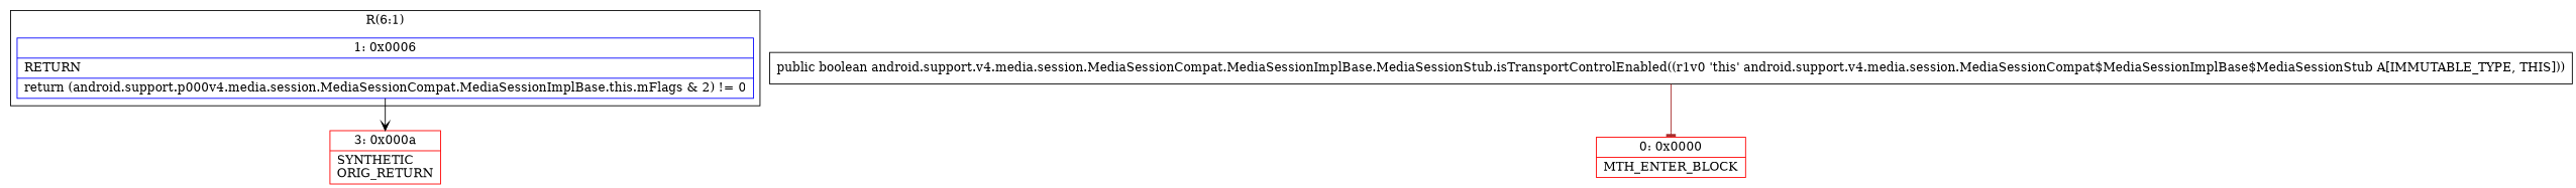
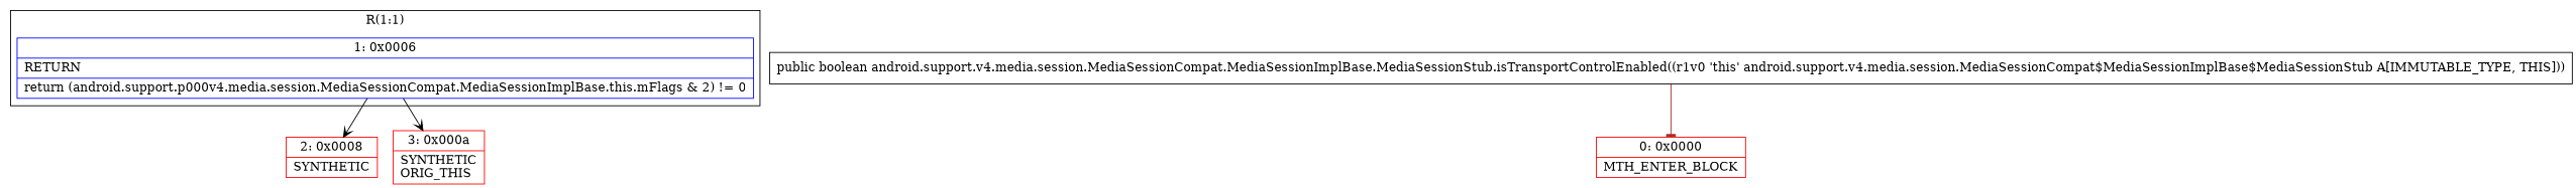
  digraph {
    node [color=red shape=record]
    edge [arrowhead=vee color=black]
    n1 [color=blue label="{1\:\ 0x0006|RETURN\l|return (android.support.p000v4.media.session.MediaSessionCompat.MediaSessionImplBase.this.mFlags & 2) != 0\l}"]
-   n3 [label="{3\:\ 0x000a|SYNTHETIC\lORIG_RETURN\l}"]
+   n2 [label="{2\:\ 0x0008|SYNTHETIC\l}"]
+   n3 [label="{3\:\ 0x000a|SYNTHETIC\lORIG_THIS\l}"]
    n4 [label="{0\:\ 0x0000|MTH_ENTER_BLOCK\l}"]
    n5 [label="{public boolean android.support.v4.media.session.MediaSessionCompat.MediaSessionImplBase.MediaSessionStub.isTransportControlEnabled((r1v0 'this' android.support.v4.media.session.MediaSessionCompat$MediaSessionImplBase$MediaSessionStub A[IMMUTABLE_TYPE, THIS])) }" color=""]
    subgraph cluster_1 {
-     label="R(6:1)"
+     label="R(1:1)"
      n1
    }
+   n1 -> n2
    n1 -> n3
    n5 -> n4 [arrowhead=tee color=brown]
  }
